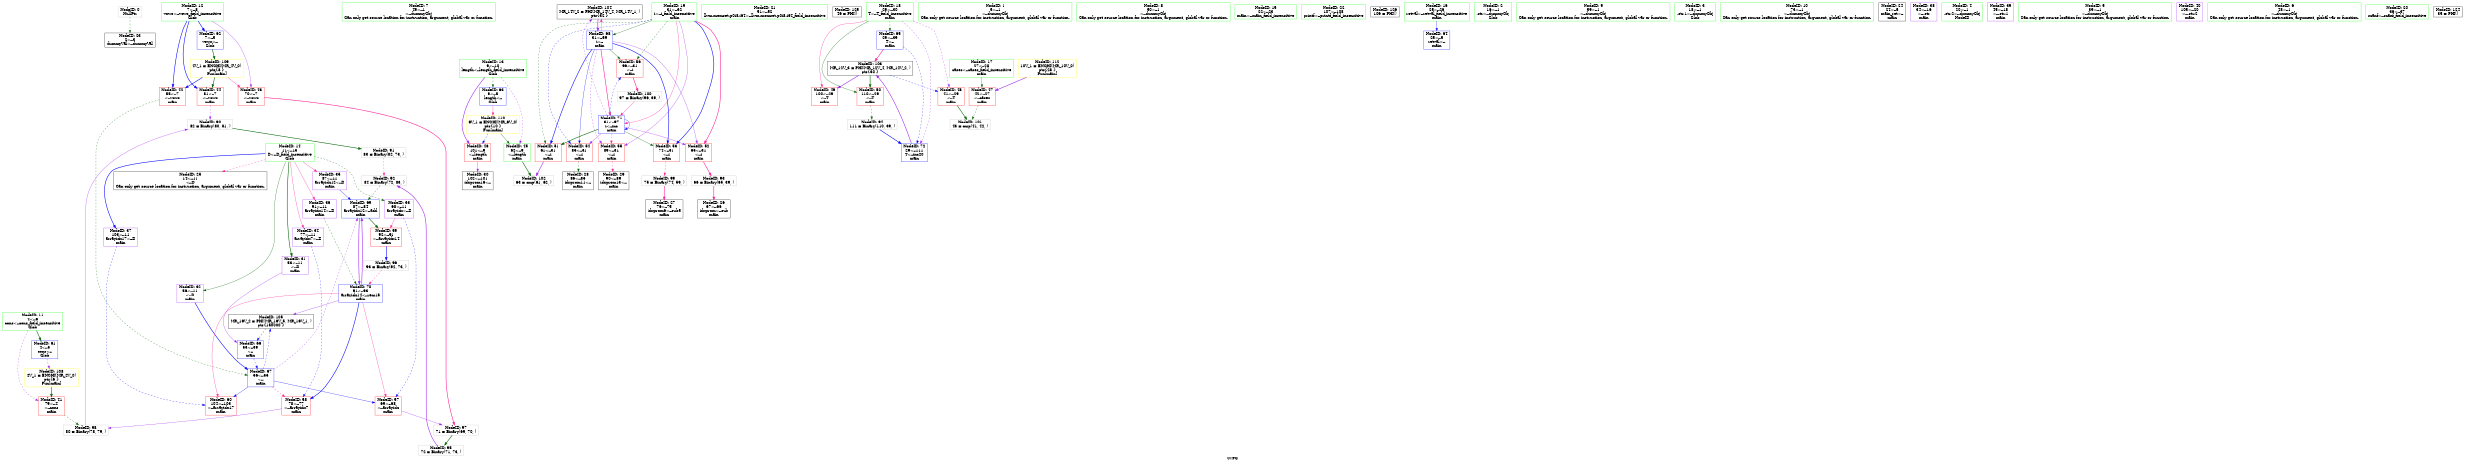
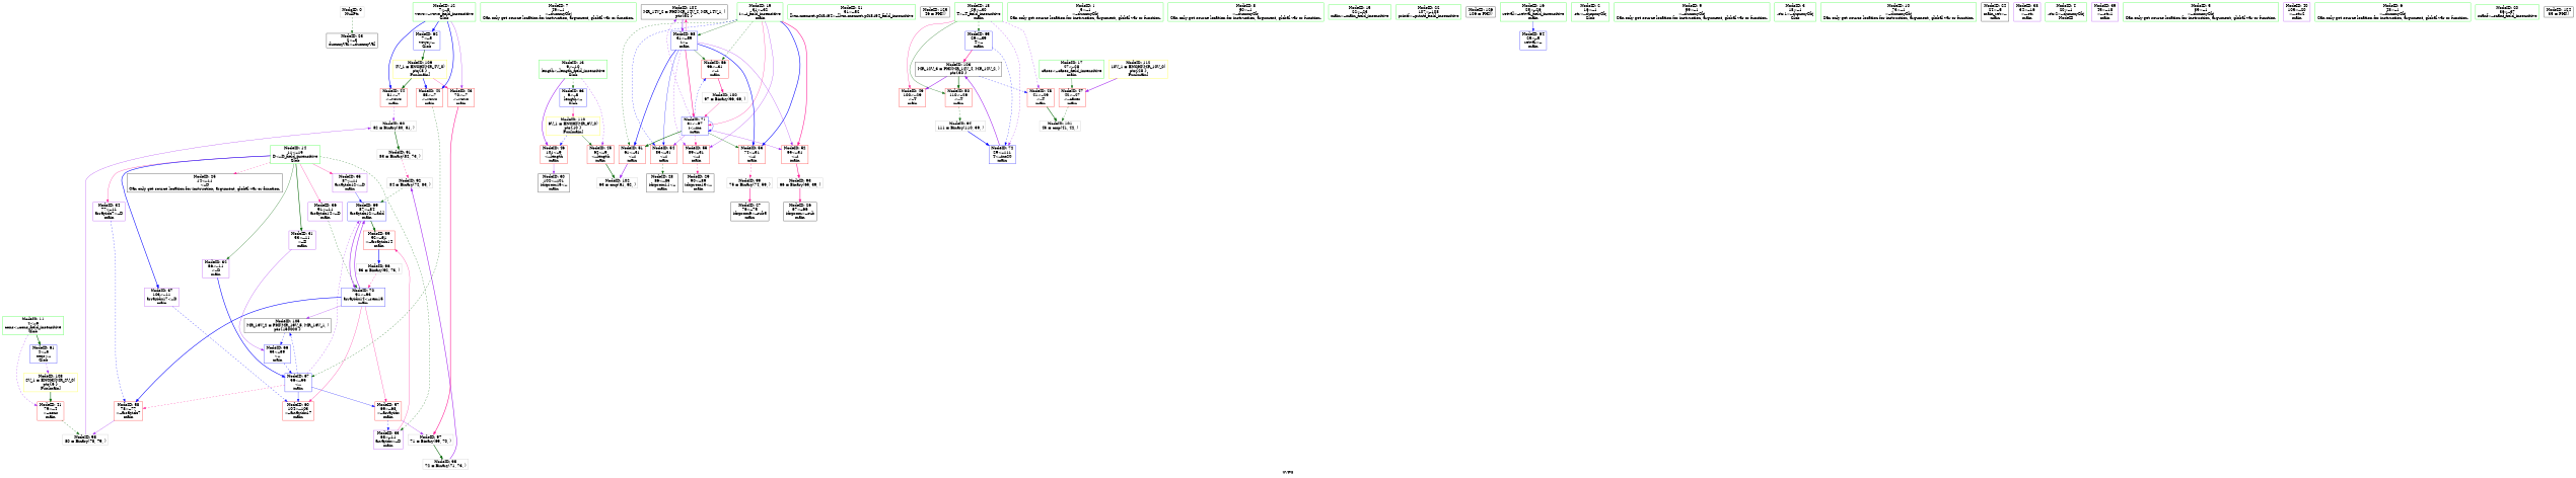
  digraph {
    label=SVFG
    node [color=green shape=record]
    edge [color=darkgreen style=bold]
    n1 [color=grey label="{NodeID: 0\nNullPtr}"]
    n2 [color=black label="{NodeID: 23\n2\<--3\ndummyVal\<--dummyVal\n}"]
    n3 [color=grey label="{NodeID: 90\n82 = Binary(80, 81, )\n}"]
    n4 [color=grey label="{NodeID: 91\n83 = Binary(82, 73, )\n}"]
    n5 [color=grey label="{NodeID: 92\n84 = Binary(72, 83, )\n}"]
    n6 [color=blue label="{NodeID: 69\n87\<--84\narrayidx12\<--add\nmain\n}"]
    n7 [label="{NodeID: 7\n49\<--1\n\<--dummyObj\nCan only get source location for instruction, argument, global var or function.}"]
    n8 [color=grey label="{NodeID: 97\n71 = Binary(69, 70, )\n}"]
    n9 [color=grey label="{NodeID: 95\n72 = Binary(71, 73, )\n}"]
    n10 [label="{NodeID: 14\n11\<--15\nD\<--D_field_insensitive\nGlob }"]
    n11 [color=black label="{NodeID: 25\n14\<--11\n\<--D\nCan only get source location for instruction, argument, global var or function.}"]
    n12 [color=purple label="{NodeID: 31\n53\<--11\n\<--D\nmain\n}"]
    n13 [color=purple label="{NodeID: 32\n56\<--11\n\<--D\nmain\n}"]
    n14 [color=purple label="{NodeID: 33\n68\<--11\narrayidx\<--D\nmain\n}"]
    n15 [color=purple label="{NodeID: 34\n77\<--11\narrayidx7\<--D\nmain\n}"]
    n16 [color=purple label="{NodeID: 35\n87\<--11\narrayidx12\<--D\nmain\n}"]
    n17 [color=purple label="{NodeID: 36\n91\<--11\narrayidx14\<--D\nmain\n}"]
    n18 [color=purple label="{NodeID: 37\n103\<--11\narrayidx17\<--D\nmain\n}"]
    n19 [color=blue label="{NodeID: 66\n53\<--39\n\<--\nmain\n}"]
    n20 [color=blue label="{NodeID: 67\n56\<--55\n\<--\nmain\n}"]
    n21 [color=red label="{NodeID: 57\n69\<--68\n\<--arrayidx\nmain\n}"]
    n22 [color=red label="{NodeID: 59\n92\<--91\n\<--arrayidx14\nmain\n}"]
    n23 [color=red label="{NodeID: 58\n78\<--77\n\<--arrayidx7\nmain\n}"]
    n24 [color=blue label="{NodeID: 70\n91\<--93\narrayidx14\<--rem15\nmain\n}"]
    n25 [color=red label="{NodeID: 60\n104\<--103\n\<--arrayidx17\nmain\n}"]
    n26 [color=black label="{NodeID: 105\nMR_16V_2 = PHI(MR_16V_5, MR_16V_1, )\npts\{150000 \}\n}"]
    n27 [color=grey label="{NodeID: 98\n80 = Binary(78, 79, )\n}"]
    n28 [color=grey label="{NodeID: 96\n93 = Binary(92, 73, )\n}"]
    n29 [color=black label="{NodeID: 104\nMR_14V_2 = PHI(MR_14V_4, MR_14V_1, )\npts\{32 \}\n}"]
    n30 [color=blue label="{NodeID: 68\n31\<--59\ni\<--\nmain\n}"]
    n31 [color=red label="{NodeID: 56\n96\<--31\n\<--i\nmain\n}"]
    n32 [color=blue label="{NodeID: 71\n31\<--97\ni\<--inc\nmain\n}"]
    n33 [color=red label="{NodeID: 51\n61\<--31\n\<--i\nmain\n}"]
    n34 [color=red label="{NodeID: 52\n65\<--31\n\<--i\nmain\n}"]
    n35 [color=red label="{NodeID: 53\n74\<--31\n\<--i\nmain\n}"]
    n36 [color=red label="{NodeID: 54\n85\<--31\n\<--i\nmain\n}"]
    n37 [color=red label="{NodeID: 55\n89\<--31\n\<--i\nmain\n}"]
    n38 [color=grey label="{NodeID: 100\n97 = Binary(96, 39, )\n}"]
    n39 [color=grey label="{NodeID: 102\n63 = cmp(61, 62, )\n}"]
    n40 [color=grey label="{NodeID: 93\n66 = Binary(65, 39, )\n}"]
    n41 [color=grey label="{NodeID: 99\n75 = Binary(74, 59, )\n}"]
    n42 [color=black label="{NodeID: 28\n86\<--85\nidxprom11\<--\nmain\n}"]
    n43 [color=black label="{NodeID: 29\n90\<--89\nidxprom13\<--\nmain\n}"]
    n44 [label="{NodeID: 21\n51\<--52\nllvm.memset.p0i8.i64\<--llvm.memset.p0i8.i64_field_insensitive\n}"]
    n45 [color=black label="{NodeID: 125\n46 = PHI()\n}"]
    n46 [color=red label="{NodeID: 42\n55\<--7\n\<--vows\nmain\n}"]
    n47 [color=red label="{NodeID: 49\n100\<--29\n\<--T\nmain\n}"]
    n48 [color=blue label="{NodeID: 63\n9\<--5\nlength\<--\nGlob }"]
    n49 [color=yellow label="{NodeID: 110\n6V_1 = ENCHI(MR_6V_0)\npts\{10 \}\nFun[main]}" style=double]
-   n50 [label="{NodeID: 45\n62\<--9\n\<--length\nmain\n}"]
+   n50 [color=red label="{NodeID: 45\n62\<--9\n\<--length\nmain\n}"]
    n51 [color=red label="{NodeID: 46\n101\<--9\n\<--length\nmain\n}"]
    n52 [color=black label="{NodeID: 30\n102\<--101\nidxprom16\<--\nmain\n}"]
    n53 [label="{NodeID: 1\n5\<--1\n\<--dummyObj\nCan only get source location for instruction, argument, global var or function.}"]
    n54 [label="{NodeID: 8\n50\<--1\n\<--dummyObj\nCan only get source location for instruction, argument, global var or function.}"]
    n55 [label="{NodeID: 15\n22\<--23\nmain\<--main_field_insensitive\n}"]
    n56 [label="{NodeID: 22\n107\<--108\nprintf\<--printf_field_insensitive\n}"]
    n57 [color=yellow label="{NodeID: 112\n10V_1 = ENCHI(MR_10V_0)\npts\{28 \}\nFun[main]}" style=double]
    n58 [color=red label="{NodeID: 47\n42\<--27\n\<--cases\nmain\n}"]
    n59 [color=grey label="{NodeID: 101\n43 = cmp(41, 42, )\n}"]
    n60 [color=black label="{NodeID: 126\n106 = PHI()\n}"]
    n61 [color=red label="{NodeID: 43\n70\<--7\n\<--vows\nmain\n}"]
    n62 [color=red label="{NodeID: 50\n110\<--29\n\<--T\nmain\n}"]
    n63 [color=grey label="{NodeID: 94\n111 = Binary(110, 39, )\n}"]
    n64 [color=blue label="{NodeID: 72\n29\<--111\nT\<--inc20\nmain\n}"]
    n65 [color=black label="{NodeID: 103\nMR_12V_3 = PHI(MR_12V_4, MR_12V_2, )\npts\{30 \}\n}"]
    n66 [color=blue label="{NodeID: 64\n25\<--5\nretval\<--\nmain\n}"]
    n67 [color=black label="{NodeID: 26\n67\<--66\nidxprom\<--sub\nmain\n}"]
    n68 [color=black label="{NodeID: 27\n76\<--75\nidxprom6\<--sub5\nmain\n}"]
    n69 [label="{NodeID: 2\n16\<--1\n.str\<--dummyObj\nGlob }"]
    n70 [label="{NodeID: 9\n59\<--1\n\<--dummyObj\nCan only get source location for instruction, argument, global var or function.}"]
    n71 [label="{NodeID: 16\n25\<--26\nretval\<--retval_field_insensitive\nmain\n}"]
    n72 [color=red label="{NodeID: 44\n81\<--7\n\<--vows\nmain\n}"]
    n73 [color=blue label="{NodeID: 65\n29\<--39\nT\<--\nmain\n}"]
    n74 [color=red label="{NodeID: 48\n41\<--29\n\<--T\nmain\n}"]
    n75 [label="{NodeID: 3\n18\<--1\n.str.1\<--dummyObj\nGlob }"]
    n76 [label="{NodeID: 10\n73\<--1\n\<--dummyObj\nCan only get source location for instruction, argument, global var or function.}"]
    n77 [label="{NodeID: 17\n27\<--28\ncases\<--cases_field_insensitive\nmain\n}"]
    n78 [color=black label="{NodeID: 24\n24\<--5\nmain_ret\<--\nmain\n}"]
    n79 [color=purple label="{NodeID: 38\n34\<--16\n\<--.str\nmain\n}"]
    n80 [label="{NodeID: 4\n20\<--1\n.str.2\<--dummyObj\nNodeID }"]
    n81 [label="{NodeID: 11\n4\<--6\ncons\<--cons_field_insensitive\nGlob }"]
    n82 [color=red label="{NodeID: 41\n79\<--4\n\<--cons\nmain\n}"]
    n83 [color=blue label="{NodeID: 61\n4\<--5\ncons\<--\nGlob }"]
    n84 [color=yellow label="{NodeID: 108\n2V_1 = ENCHI(MR_2V_0)\npts\{6 \}\nFun[main]}" style=double]
    n85 [label="{NodeID: 18\n29\<--30\nT\<--T_field_insensitive\nmain\n}"]
    n86 [color=purple label="{NodeID: 39\n45\<--18\n\<--.str.1\nmain\n}"]
    n87 [label="{NodeID: 5\n39\<--1\n\<--dummyObj\nCan only get source location for instruction, argument, global var or function.}"]
    n88 [label="{NodeID: 12\n7\<--8\nvows\<--vows_field_insensitive\nGlob }"]
    n89 [color=blue label="{NodeID: 62\n7\<--5\nvows\<--\nGlob }"]
    n90 [color=yellow label="{NodeID: 109\n4V_1 = ENCHI(MR_4V_0)\npts\{8 \}\nFun[main]}" style=double]
    n91 [label="{NodeID: 19\n31\<--32\ni\<--i_field_insensitive\nmain\n}"]
    n92 [color=purple label="{NodeID: 40\n105\<--20\n\<--.str.2\nmain\n}"]
    n93 [label="{NodeID: 6\n48\<--1\n\<--dummyObj\nCan only get source location for instruction, argument, global var or function.}"]
    n94 [label="{NodeID: 13\n9\<--10\nlength\<--length_field_insensitive\nGlob }"]
    n95 [label="{NodeID: 20\n36\<--37\nscanf\<--scanf_field_insensitive\n}"]
    n96 [color=black label="{NodeID: 124\n35 = PHI()\n}"]
    n1 -> n2 [style=dashed]
    n3 -> n4
    n4 -> n5 [color=deeppink style=dashed]
    n5 -> n6 [style=dashed]
    n6 -> n22
    n6 -> n24 [color=purple]
    n8 -> n9
    n9 -> n5 [color=purple]
    n10 -> n11 [color=deeppink style=dashed]
    n10 -> n12
    n10 -> n13 [style=solid]
    n10 -> n14 [style=dashed]
    n10 -> n15 [color=deeppink style=solid]
    n10 -> n16 [color=deeppink style=solid]
    n10 -> n17 [color=deeppink style=solid]
    n10 -> n18 [color=blue]
    n12 -> n19 [color=purple style=solid]
    n13 -> n20 [color=blue]
-   n14 -> n21 [color=blue style=dashed]
+   n21 -> n14 [color=blue style=dashed]
    n14 -> n22 [color=deeppink style=solid]
    n15 -> n23 [color=blue style=dashed]
    n16 -> n6 [color=blue style=solid]
    n17 -> n24 [style=dashed]
    n18 -> n25 [color=blue style=dashed]
    n19 -> n20 [color=blue style=dashed]
    n20 -> n6 [color=purple style=dashed]
    n20 -> n21 [color=blue style=solid]
    n20 -> n23 [color=deeppink style=dashed]
    n20 -> n25 [color=blue style=solid]
    n20 -> n26 [color=blue style=dashed]
    n21 -> n8 [color=purple style=solid]
    n22 -> n28 [color=blue]
    n23 -> n27 [color=purple style=solid]
    n24 -> n6 [color=purple]
    n24 -> n21 [color=deeppink style=solid]
    n24 -> n23 [color=blue]
    n24 -> n25 [color=deeppink style=solid]
    n24 -> n26 [color=purple style=solid]
    n26 -> n19 [color=blue style=dashed]
    n27 -> n3 [color=purple style=solid]
    n28 -> n24 [color=deeppink style=dashed]
    n29 -> n30 [color=purple]
    n30 -> n29 [color=deeppink style=solid]
    n30 -> n31 [style=solid]
    n30 -> n32 [color=deeppink]
    n30 -> n33 [color=blue]
    n30 -> n34 [color=purple style=solid]
    n30 -> n35 [color=blue]
    n30 -> n36 [color=blue style=solid]
    n30 -> n37 [color=purple style=dashed]
    n31 -> n38 [color=deeppink]
    n32 -> n29 [color=purple style=dashed]
    n32 -> n31 [color=blue style=dashed]
    n32 -> n32 [color=blue style=solid]
    n32 -> n33
    n32 -> n34 [color=purple style=solid]
    n32 -> n35 [style=solid]
    n32 -> n36 [color=purple style=solid]
    n32 -> n37 [color=deeppink style=dashed]
    n33 -> n39 [color=purple]
    n34 -> n40 [color=deeppink]
    n35 -> n41 [color=deeppink style=dashed]
    n36 -> n42 [style=dashed]
    n37 -> n43 [color=deeppink style=dashed]
    n38 -> n32 [color=deeppink style=solid]
    n40 -> n67 [color=deeppink]
    n41 -> n68 [color=deeppink]
    n46 -> n20 [style=dashed]
    n48 -> n49 [color=deeppink style=solid]
    n49 -> n50 [style=solid]
    n49 -> n51 [color=blue style=dashed]
    n50 -> n39
    n51 -> n52 [color=purple style=solid]
    n57 -> n58 [color=purple]
    n58 -> n59 [style=dashed]
    n61 -> n8 [color=deeppink]
    n62 -> n63 [style=dashed]
    n63 -> n64 [color=blue]
    n64 -> n65 [color=purple]
    n65 -> n47 [color=purple]
    n65 -> n62
    n65 -> n74 [color=blue style=dashed]
    n71 -> n66 [color=blue style=solid]
    n72 -> n3 [color=purple style=dashed]
    n73 -> n64 [color=blue style=dashed]
    n73 -> n65 [color=deeppink]
    n74 -> n59
    n77 -> n58 [style=solid]
    n81 -> n82 [color=purple style=dashed]
    n81 -> n83
    n82 -> n27 [style=dashed]
    n83 -> n84 [color=purple style=dashed]
    n84 -> n82
    n85 -> n47 [color=deeppink style=solid]
    n85 -> n62 [style=solid]
    n85 -> n64 [color=purple style=dashed]
    n85 -> n73 [style=dashed]
    n85 -> n74 [color=purple style=dashed]
    n88 -> n46 [color=blue]
    n88 -> n61 [color=purple style=solid]
    n88 -> n72 [color=blue]
    n88 -> n89 [color=blue]
    n89 -> n90
    n90 -> n46 [color=blue]
    n90 -> n61 [color=deeppink style=solid]
    n90 -> n72
    n91 -> n30 [style=solid]
    n91 -> n31 [style=dashed]
    n91 -> n32 [color=deeppink style=solid]
    n91 -> n33 [style=dashed]
    n91 -> n34 [color=deeppink]
    n91 -> n35 [color=blue]
    n91 -> n36 [color=blue style=dashed]
    n91 -> n37 [color=purple style=solid]
    n94 -> n48 [style=dashed]
    n94 -> n50 [color=purple style=dashed]
    n94 -> n51 [color=purple]
  }
